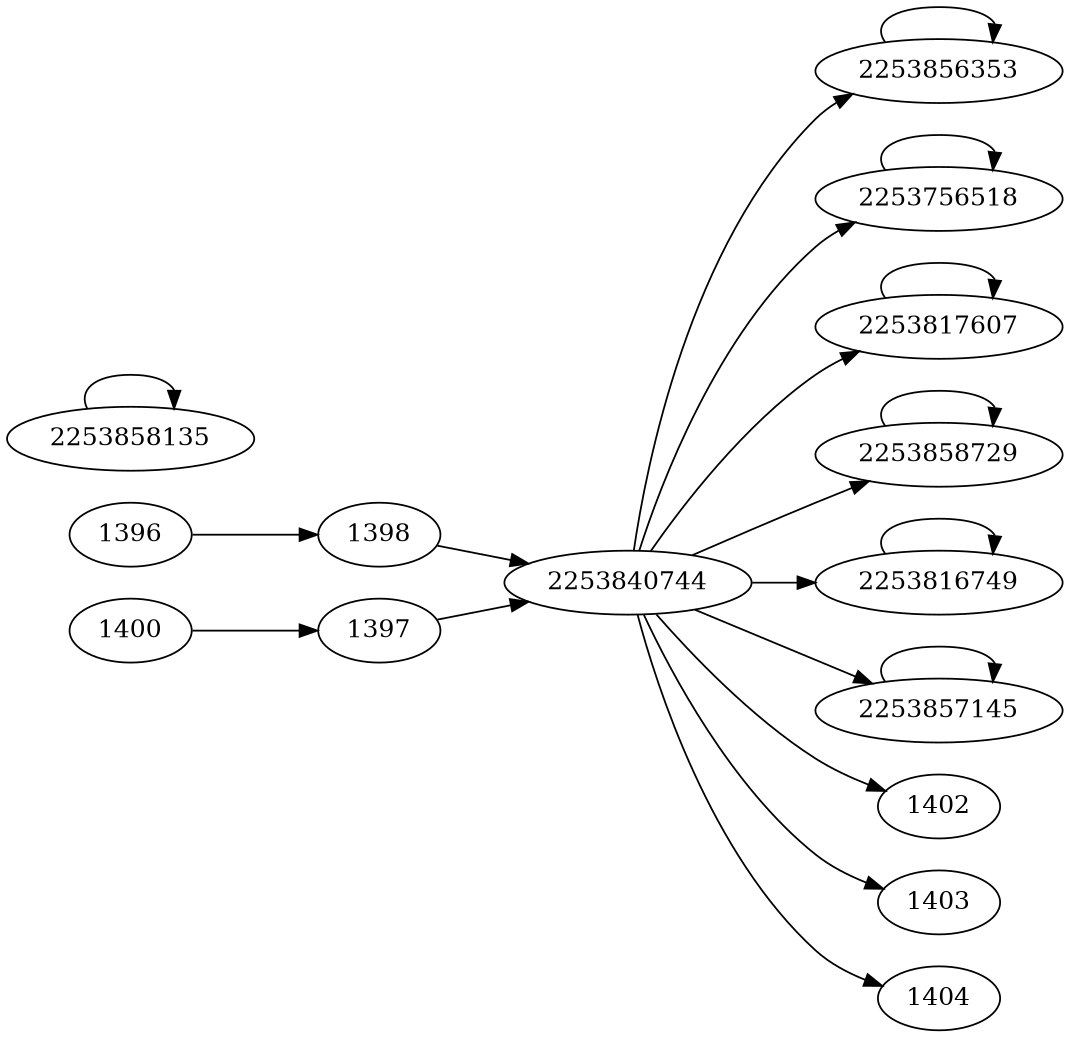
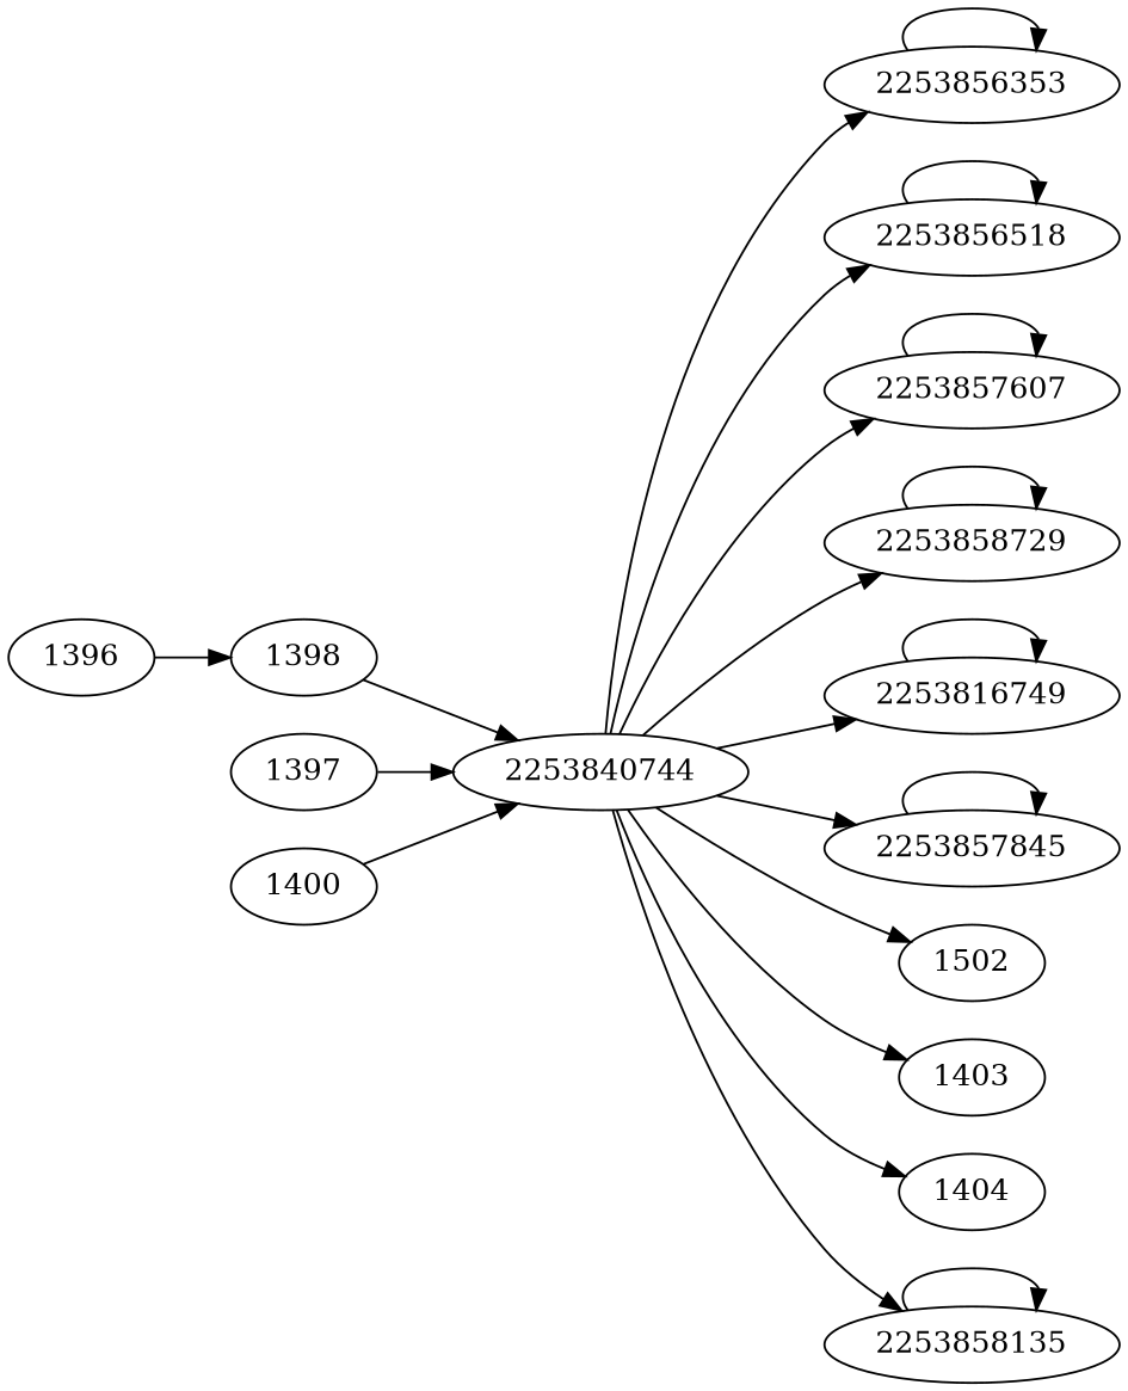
  digraph {
    rankdir=LR
    2253856353
-   2253856518 [label=2253756518]
-   2253857607 [label=2253817607]
+   2253856518
+   2253857607
    2253840744
    2253858729
    n6 [label=2253816749]
-   2253857145
-   1402
+   2253857145 [label=2253857845]
+   1402 [label=1502]
    1403
    1404
    2253858135
    1396
    1398
    1397
    1400
    2253856353 -> 2253856353
    2253856518 -> 2253856518
    2253857607 -> 2253857607
    2253840744 -> 2253856353
    2253840744 -> 2253856518
    2253840744 -> 2253857607
    2253840744 -> 2253858729
    2253840744 -> n6
    2253840744 -> 2253857145
    2253840744 -> 1402
    2253840744 -> 1403
    2253840744 -> 1404
+   2253840744 -> 2253858135
    2253858729 -> 2253858729
    n6 -> n6
    2253857145 -> 2253857145
    2253858135 -> 2253858135
    1396 -> 1398
    1398 -> 2253840744
    1397 -> 2253840744
-   1400 -> 1397
+   1400 -> 2253840744
  }
